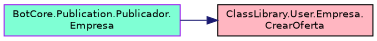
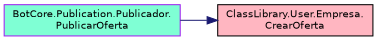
  digraph {
    rankdir=LR
    node [fontname=Helvetica fontsize=10 shape=record style=filled]
-   n1 [color=purple fillcolor=aquamarine fontcolor=black height=0.2 label="BotCore.Publication.Publicador.\lEmpresa" width=0.4]
+   n1 [color=purple fillcolor=aquamarine fontcolor=black height=0.2 label="BotCore.Publication.Publicador.\lPublicarOferta" width=0.4]
    n2 [color=black fillcolor=lightpink height=0.2 label="ClassLibrary.User.Empresa.\lCrearOferta" width=0.4]
    n1 -> n2 [color=midnightblue fontname=Helvetica fontsize=10 labelfontname=Helvetica labelfontsize=10 style=solid arrowhead=normal]
  }
